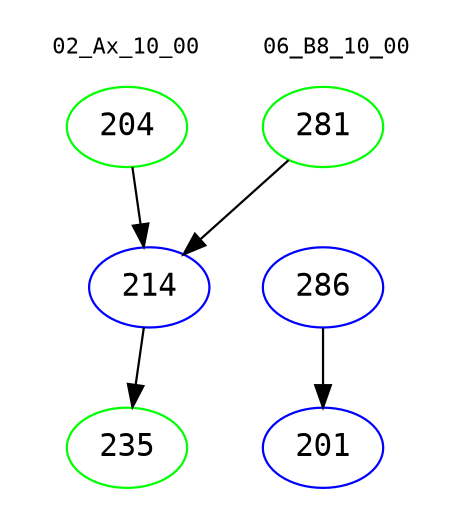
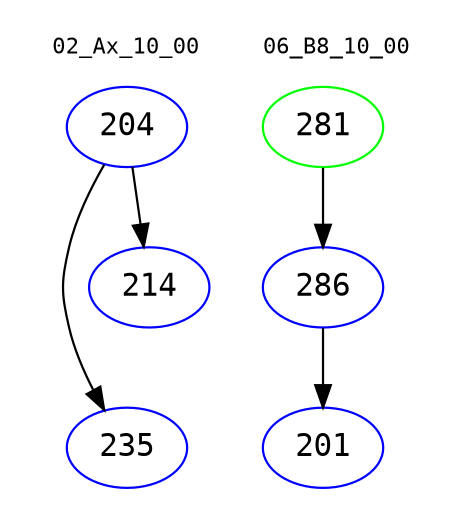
  digraph {
    fontname="DejaVu Sans Mono"
    node [color=blue fontname="DejaVu Sans Mono"]
    edge [color=black fontname="DejaVu Sans Mono"]
-   n1 [color=green label=204]
+   n1 [label=204]
    n2 [label=214]
-   n3 [color=green label=235]
+   n3 [label=235]
    n4 [color=green label=281]
    n5 [label=286]
    n6 [label=201]
    subgraph cluster_1 {
      color=white
      fontsize=10
      label="02_Ax_10_00"
      n1
      n2
      n3
    }
    subgraph cluster_2 {
      color=white
      fontsize=10
      label="06_B8_10_00"
      n4
      n5
      n6
    }
    n1 -> n2
-   n2 -> n3
-   n4 -> n2
+   n1 -> n3
+   n4 -> n5
    n5 -> n6
  }
